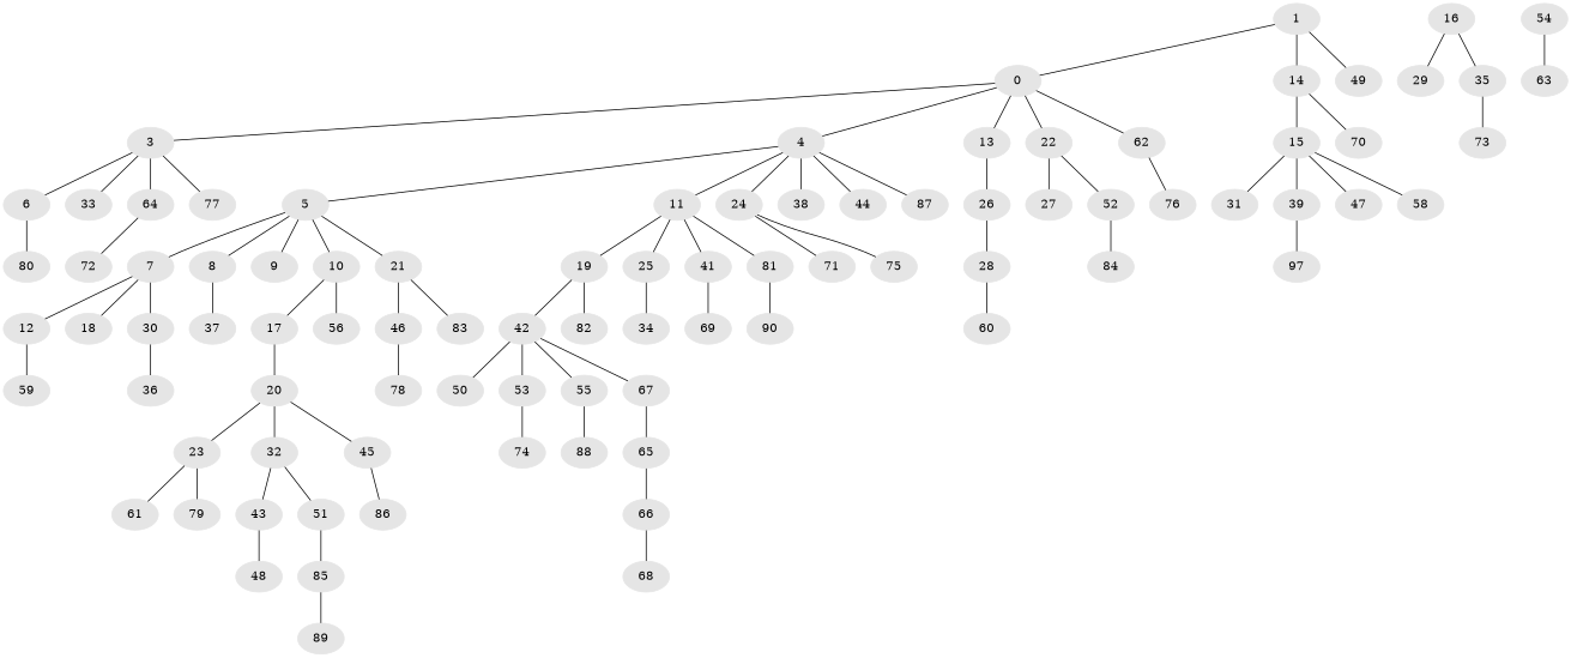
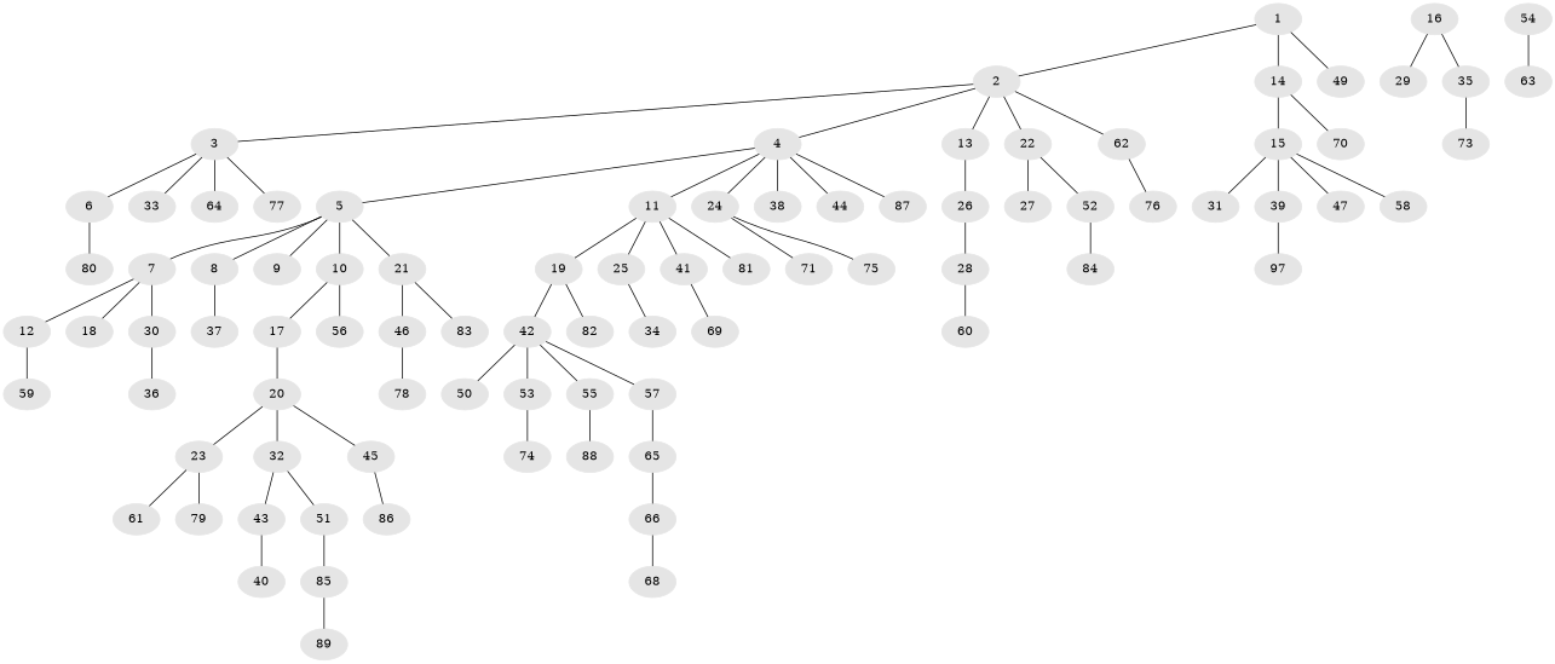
  graph {
    node [color=gray90 style=filled]
    1
-   2 [label=0]
+   2
    14
    49
    3
    4
    13
    22
    62
    15
    70
    6
    33
    64
    77
    5
    11
    24
    38
    44
    87
    26
    27
    52
    76
    80
-   72
    7
    8
    9
    10
    21
    19
    25
    41
    81
    71
    75
    12
    18
    30
    37
    17
    56
    46
    83
    59
    36
    20
    16
    29
    35
    42
    82
    34
    69
-   90
    28
    31
    39
    47
    58
    n63 [label=97]
    73
    23
    32
    45
    50
    53
    55
-   57 [label=67]
+   57
    61
    79
    43
    51
    86
    78
    84
    60
-   48
+   48 [label=40]
    85
    54
    63
    74
    88
    65
    89
    66
    68
    1 -- 2
    1 -- 14
    1 -- 49
    2 -- 3
    2 -- 4
    2 -- 13
    2 -- 22
    2 -- 62
    14 -- 15
    14 -- 70
    3 -- 6
    3 -- 33
    3 -- 64
    3 -- 77
    4 -- 5
    4 -- 11
    4 -- 24
    4 -- 38
    4 -- 44
    4 -- 87
    13 -- 26
    22 -- 27
    22 -- 52
    62 -- 76
    15 -- 31
    15 -- 39
    15 -- 47
    15 -- 58
    6 -- 80
-   64 -- 72
    5 -- 7
    5 -- 8
    5 -- 9
    5 -- 10
    5 -- 21
    11 -- 19
    11 -- 25
    11 -- 41
    11 -- 81
    24 -- 71
    24 -- 75
    26 -- 28
    52 -- 84
    7 -- 12
    7 -- 18
    7 -- 30
    8 -- 37
    10 -- 17
    10 -- 56
    21 -- 46
    21 -- 83
    19 -- 42
    19 -- 82
    25 -- 34
    41 -- 69
-   81 -- 90
    12 -- 59
    30 -- 36
    17 -- 20
    46 -- 78
    20 -- 23
    20 -- 32
    20 -- 45
    16 -- 29
    16 -- 35
    35 -- 73
    42 -- 50
    42 -- 53
    42 -- 55
    42 -- 57
    28 -- 60
    39 -- n63
    23 -- 61
    23 -- 79
    32 -- 43
    32 -- 51
    45 -- 86
    53 -- 74
    55 -- 88
    57 -- 65
    43 -- 48
    51 -- 85
    85 -- 89
    54 -- 63
    65 -- 66
    66 -- 68
  }
